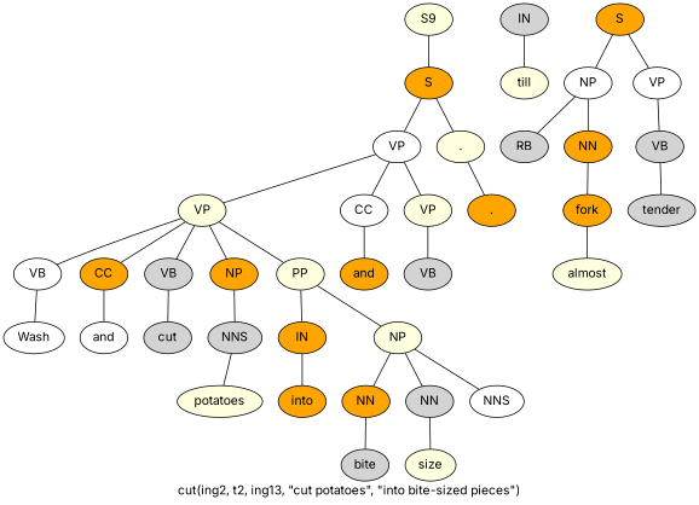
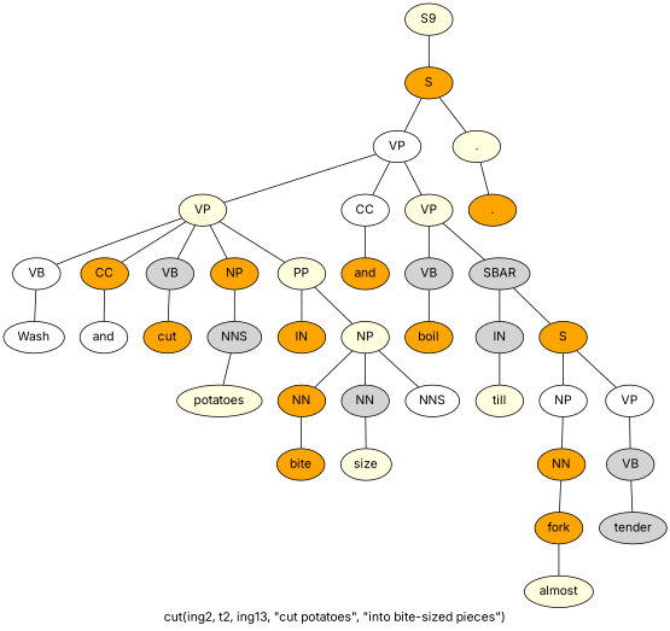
  graph {
    fontname=Inter
    label="cut(ing2, t2, ing13, \"cut potatoes\", \"into bite-sized pieces\")"
    node [fillcolor=orange fontname=Inter style=filled]
    edge [fontname=Inter]
    n1 [fillcolor=lightyellow label=S9]
    n2 [label=S]
    n3 [fillcolor=white label=VP]
    n4 [fillcolor=lightyellow label="."]
    n5 [fillcolor=lightyellow label=VP]
    n6 [fillcolor=white label=CC]
    n7 [fillcolor=lightyellow label=VP]
    n8 [label="."]
    n9 [fillcolor=white label=VB]
    n10 [label=CC]
    n11 [fillcolor=lightgrey label=VB]
    n12 [label=NP]
    n13 [fillcolor=lightyellow label=PP]
    n14 [label=and]
    n15 [fillcolor=lightgrey label=VB]
+   n16 [fillcolor=lightgrey label=SBAR]
    n17 [fillcolor=white label=Wash]
    n18 [fillcolor=white label=and]
-   n19 [fillcolor=lightgrey label=cut]
+   n19 [label=cut]
    n20 [fillcolor=lightgrey label=NNS]
    n21 [label=IN]
    n22 [fillcolor=lightyellow label=NP]
    n23 [fillcolor=lightyellow label=potatoes]
-   n24 [label=into]
    n25 [label=NN]
    n26 [fillcolor=lightgrey label=NN]
    n27 [fillcolor=white label=NNS]
-   n28 [fillcolor=lightgrey label=bite]
+   n28 [label=bite]
    n29 [fillcolor=lightyellow label=size]
+   n30 [label=boil]
    n31 [fillcolor=lightgrey label=IN]
    n32 [label=S]
    n33 [fillcolor=lightyellow label=till]
    n34 [fillcolor=white label=NP]
    n35 [fillcolor=white label=VP]
-   n36 [fillcolor=lightgrey label=RB]
    n37 [label=NN]
    n38 [fillcolor=lightgrey label=VB]
    n39 [label=fork]
    n40 [fillcolor=lightyellow label=almost]
    n41 [fillcolor=lightgrey label=tender]
    n1 -- n2
    n2 -- n3
    n2 -- n4
    n3 -- n5
    n3 -- n6
    n3 -- n7
    n4 -- n8
    n5 -- n9
    n5 -- n10
    n5 -- n11
    n5 -- n12
    n5 -- n13
    n6 -- n14
    n7 -- n15
+   n7 -- n16
    n9 -- n17
    n10 -- n18
    n11 -- n19
    n12 -- n20
    n13 -- n21
    n13 -- n22
+   n15 -- n30
+   n16 -- n31
+   n16 -- n32
    n20 -- n23
-   n21 -- n24
    n22 -- n25
    n22 -- n26
    n22 -- n27
    n25 -- n28
    n26 -- n29
    n31 -- n33
    n32 -- n34
    n32 -- n35
-   n34 -- n36
    n34 -- n37
    n35 -- n38
    n37 -- n39
    n38 -- n41
    n39 -- n40
  }
